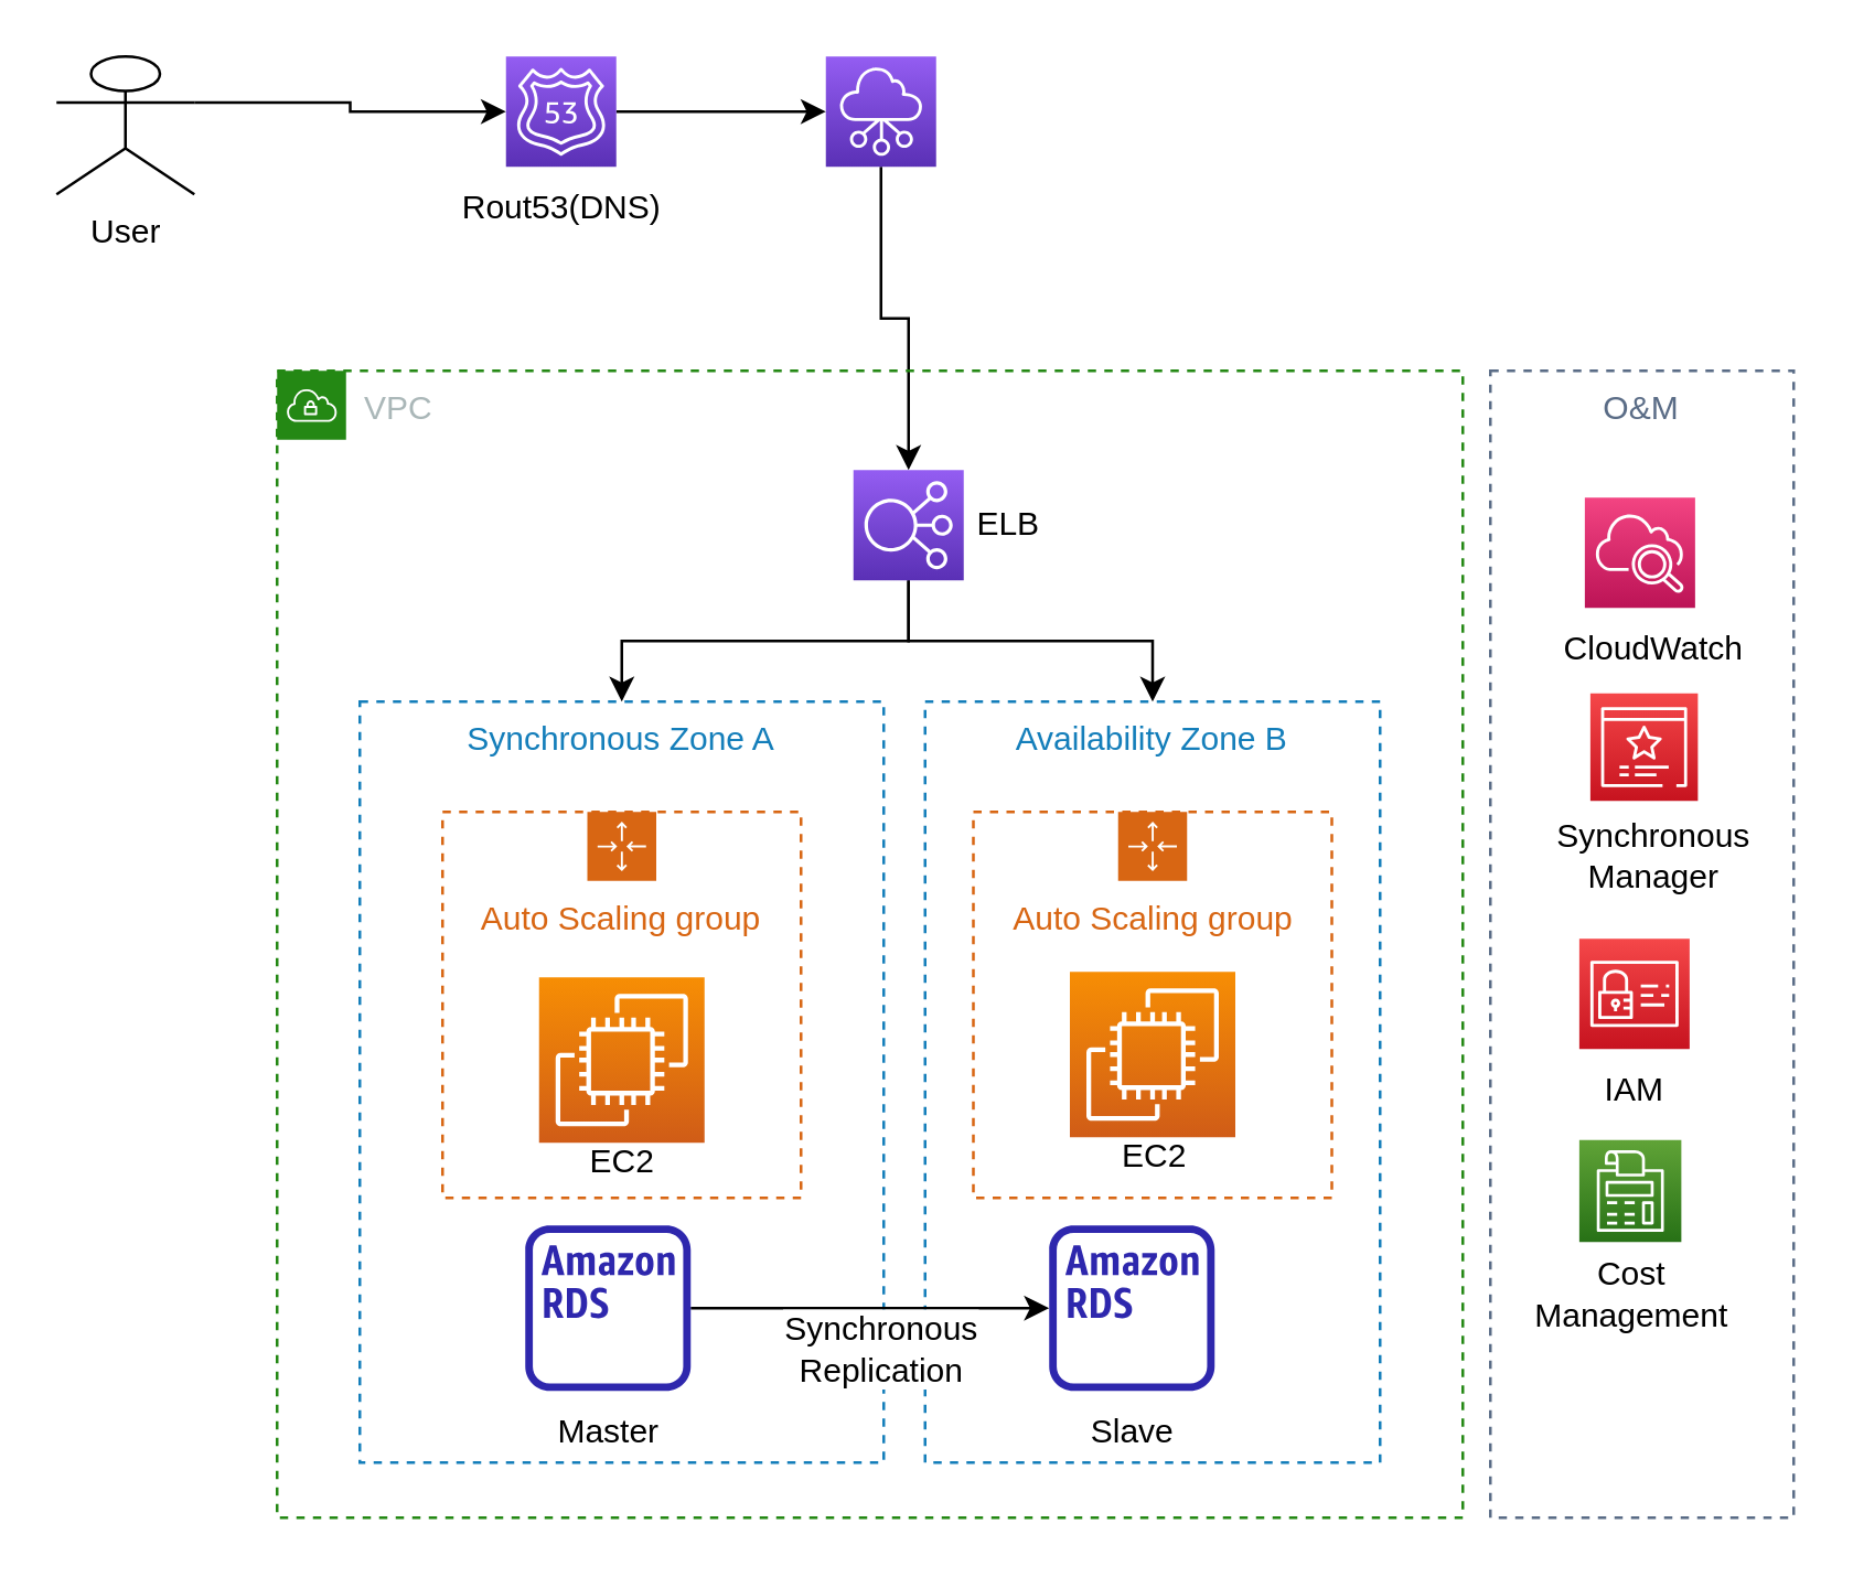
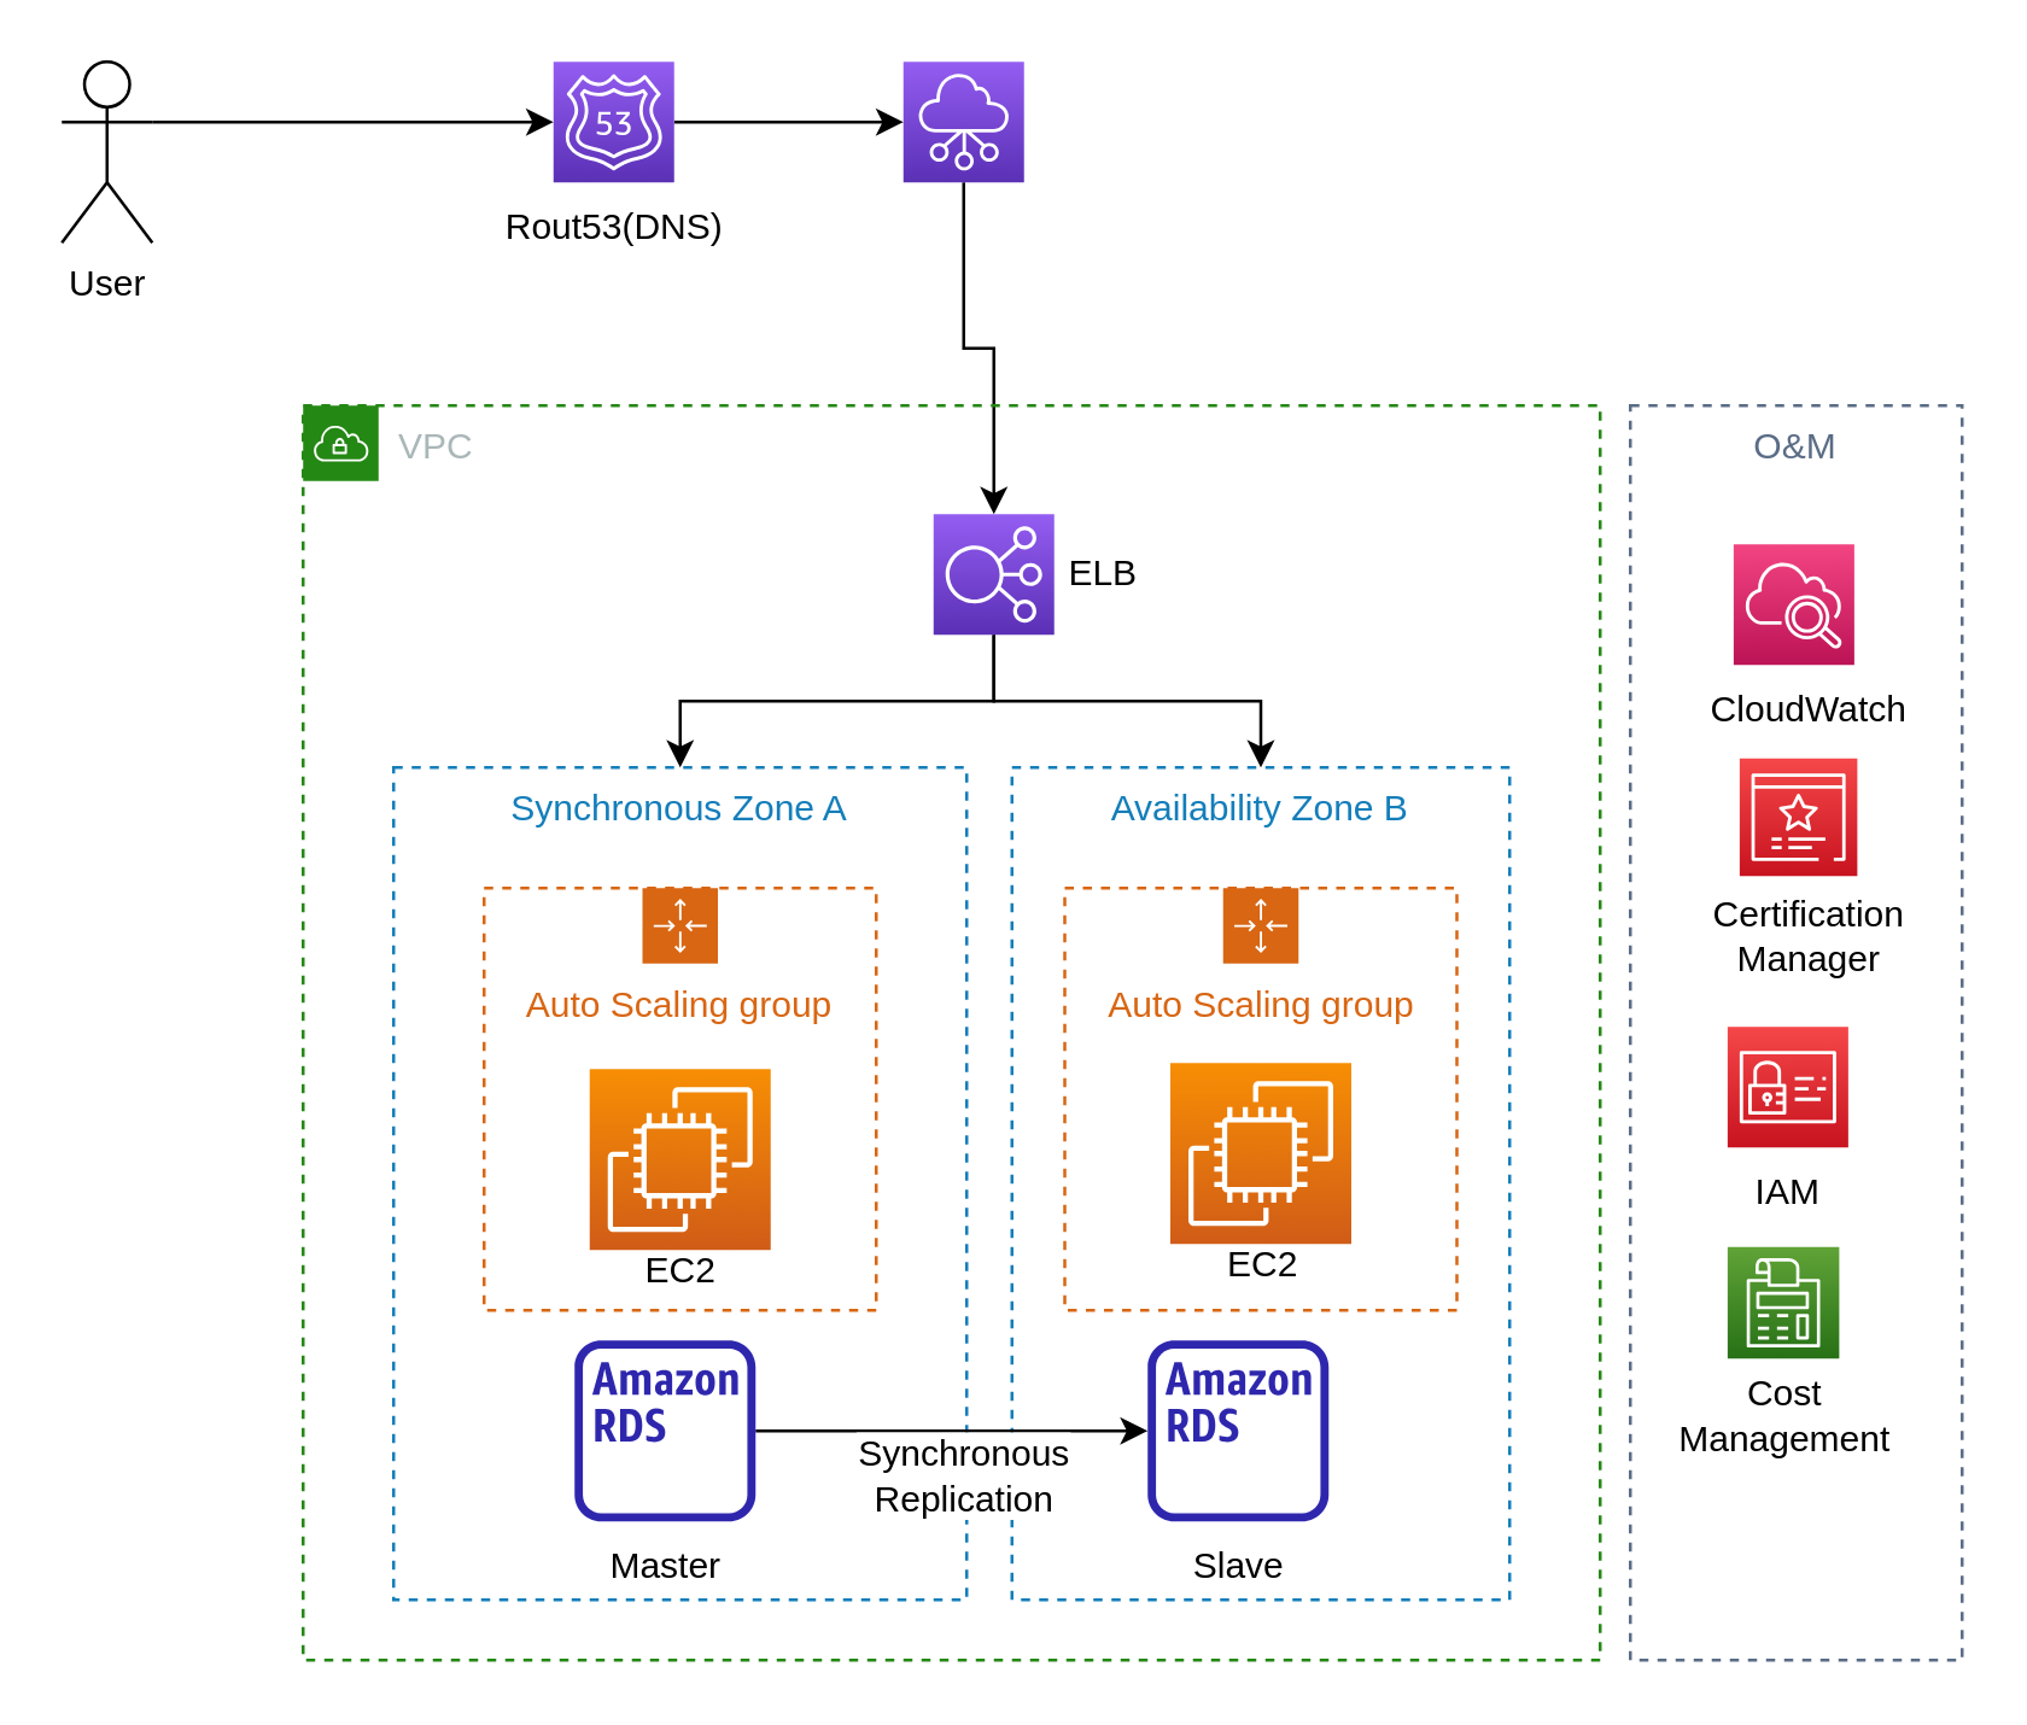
  <mxCell id="0" />
  <mxCell id="1" parent="0" />
  <mxCell id="2" value="O&amp;M" style="fillColor=none;strokeColor=#5A6C86;dashed=1;verticalAlign=top;fontStyle=0;fontColor=#5A6C86;labelBackgroundColor=default;" parent="1" vertex="1"><mxGeometry x="540" y="134" width="110" height="416" as="geometry" /></mxCell>
  <mxCell id="3" value="Synchronous Zone A" style="fillColor=none;strokeColor=#147EBA;dashed=1;verticalAlign=top;fontStyle=0;fontColor=#147EBA;" parent="1" vertex="1"><mxGeometry x="130" y="254" width="190" height="276" as="geometry" /></mxCell>
  <mxCell id="4" value="Availability Zone B" style="fillColor=none;strokeColor=#147EBA;dashed=1;verticalAlign=top;fontStyle=0;fontColor=#147EBA;" parent="1" vertex="1"><mxGeometry x="335" y="254" width="165" height="276" as="geometry" /></mxCell>
  <mxCell id="5" value="Auto Scaling group" style="points=[[0,0],[0.25,0],[0.5,0],[0.75,0],[1,0],[1,0.25],[1,0.5],[1,0.75],[1,1],[0.75,1],[0.5,1],[0.25,1],[0,1],[0,0.75],[0,0.5],[0,0.25]];outlineConnect=0;gradientColor=none;html=1;whiteSpace=wrap;fontSize=12;fontStyle=0;container=1;pointerEvents=0;collapsible=0;recursiveResize=0;shape=mxgraph.aws4.groupCenter;grIcon=mxgraph.aws4.group_auto_scaling_group;grStroke=1;strokeColor=#D86613;fillColor=none;verticalAlign=top;align=center;fontColor=#D86613;dashed=1;spacingTop=25;" parent="1" vertex="1"><mxGeometry x="160" y="294" width="130" height="140" as="geometry" /></mxCell>
  <mxCell id="6" value="" style="sketch=0;points=[[0,0,0],[0.25,0,0],[0.5,0,0],[0.75,0,0],[1,0,0],[0,1,0],[0.25,1,0],[0.5,1,0],[0.75,1,0],[1,1,0],[0,0.25,0],[0,0.5,0],[0,0.75,0],[1,0.25,0],[1,0.5,0],[1,0.75,0]];outlineConnect=0;fontColor=#232F3E;gradientColor=#F78E04;gradientDirection=north;fillColor=#D05C17;strokeColor=#ffffff;dashed=0;verticalLabelPosition=bottom;verticalAlign=top;align=center;html=1;fontSize=12;fontStyle=0;aspect=fixed;shape=mxgraph.aws4.resourceIcon;resIcon=mxgraph.aws4.ec2;" parent="5" vertex="1"><mxGeometry x="35" y="60" width="60" height="60" as="geometry" /></mxCell>
  <mxCell id="7" value="EC2" style="text;html=1;resizable=0;autosize=1;align=center;verticalAlign=middle;points=[];fillColor=none;strokeColor=none;rounded=0;" parent="5" vertex="1"><mxGeometry x="40" y="112" width="50" height="30" as="geometry" /></mxCell>
  <mxCell id="8" style="edgeStyle=orthogonalEdgeStyle;rounded=0;orthogonalLoop=1;jettySize=auto;html=1;" parent="1" source="9" target="28" edge="1"><mxGeometry relative="1" as="geometry" /></mxCell>
  <mxCell id="9" value="" style="sketch=0;outlineConnect=0;fontColor=#232F3E;gradientColor=none;fillColor=#2E27AD;strokeColor=none;dashed=0;verticalLabelPosition=bottom;verticalAlign=top;align=center;html=1;fontSize=12;fontStyle=0;aspect=fixed;pointerEvents=1;shape=mxgraph.aws4.rds_instance_alt;" parent="1" vertex="1"><mxGeometry x="190" y="444" width="60" height="60" as="geometry" /></mxCell>
  <mxCell id="10" value="Auto Scaling group" style="points=[[0,0],[0.25,0],[0.5,0],[0.75,0],[1,0],[1,0.25],[1,0.5],[1,0.75],[1,1],[0.75,1],[0.5,1],[0.25,1],[0,1],[0,0.75],[0,0.5],[0,0.25]];outlineConnect=0;gradientColor=none;html=1;whiteSpace=wrap;fontSize=12;fontStyle=0;container=1;pointerEvents=0;collapsible=0;recursiveResize=0;shape=mxgraph.aws4.groupCenter;grIcon=mxgraph.aws4.group_auto_scaling_group;grStroke=1;strokeColor=#D86613;fillColor=none;verticalAlign=top;align=center;fontColor=#D86613;dashed=1;spacingTop=25;" parent="1" vertex="1"><mxGeometry x="352.5" y="294" width="130" height="140" as="geometry" /></mxCell>
  <mxCell id="11" value="" style="sketch=0;points=[[0,0,0],[0.25,0,0],[0.5,0,0],[0.75,0,0],[1,0,0],[0,1,0],[0.25,1,0],[0.5,1,0],[0.75,1,0],[1,1,0],[0,0.25,0],[0,0.5,0],[0,0.75,0],[1,0.25,0],[1,0.5,0],[1,0.75,0]];outlineConnect=0;fontColor=#232F3E;gradientColor=#F78E04;gradientDirection=north;fillColor=#D05C17;strokeColor=#ffffff;dashed=0;verticalLabelPosition=bottom;verticalAlign=top;align=center;html=1;fontSize=12;fontStyle=0;aspect=fixed;shape=mxgraph.aws4.resourceIcon;resIcon=mxgraph.aws4.ec2;" parent="10" vertex="1"><mxGeometry x="35" y="58" width="60" height="60" as="geometry" /></mxCell>
  <mxCell id="12" value="EC2" style="text;html=1;resizable=0;autosize=1;align=center;verticalAlign=middle;points=[];fillColor=none;strokeColor=none;rounded=0;" parent="10" vertex="1"><mxGeometry x="40" y="110" width="50" height="30" as="geometry" /></mxCell>
  <mxCell id="13" style="edgeStyle=orthogonalEdgeStyle;rounded=0;orthogonalLoop=1;jettySize=auto;html=1;exitX=0.5;exitY=1;exitDx=0;exitDy=0;exitPerimeter=0;" parent="1" source="14" target="24" edge="1"><mxGeometry relative="1" as="geometry" /></mxCell>
  <mxCell id="14" value="" style="sketch=0;points=[[0,0,0],[0.25,0,0],[0.5,0,0],[0.75,0,0],[1,0,0],[0,1,0],[0.25,1,0],[0.5,1,0],[0.75,1,0],[1,1,0],[0,0.25,0],[0,0.5,0],[0,0.75,0],[1,0.25,0],[1,0.5,0],[1,0.75,0]];outlineConnect=0;fontColor=#232F3E;gradientColor=#945DF2;gradientDirection=north;fillColor=#5A30B5;strokeColor=#ffffff;dashed=0;verticalLabelPosition=bottom;verticalAlign=top;align=center;html=1;fontSize=12;fontStyle=0;aspect=fixed;shape=mxgraph.aws4.resourceIcon;resIcon=mxgraph.aws4.networking_and_content_delivery;" parent="1" vertex="1"><mxGeometry x="299" y="20" width="40" height="40" as="geometry" /></mxCell>
  <mxCell id="15" style="edgeStyle=orthogonalEdgeStyle;rounded=0;orthogonalLoop=1;jettySize=auto;html=1;exitX=0.5;exitY=1;exitDx=0;exitDy=0;exitPerimeter=0;" parent="1" source="24" target="3" edge="1"><mxGeometry relative="1" as="geometry" /></mxCell>
  <mxCell id="16" style="edgeStyle=orthogonalEdgeStyle;rounded=0;orthogonalLoop=1;jettySize=auto;html=1;exitX=0.5;exitY=1;exitDx=0;exitDy=0;exitPerimeter=0;" parent="1" source="24" target="4" edge="1"><mxGeometry relative="1" as="geometry" /></mxCell>
  <mxCell id="17" style="edgeStyle=orthogonalEdgeStyle;rounded=0;orthogonalLoop=1;jettySize=auto;html=1;exitX=1;exitY=0.333;exitDx=0;exitDy=0;exitPerimeter=0;entryX=0;entryY=0.5;entryDx=0;entryDy=0;entryPerimeter=0;" parent="1" source="18" target="20" edge="1"><mxGeometry relative="1" as="geometry" /></mxCell>
- <mxCell id="18" value="User" style="shape=umlActor;verticalLabelPosition=bottom;verticalAlign=top;html=1;" parent="1" vertex="1"><mxGeometry x="20" y="20" width="50" height="50" as="geometry" /></mxCell>
+ <mxCell id="18" value="User" style="shape=umlActor;verticalLabelPosition=bottom;verticalAlign=top;html=1;" parent="1" vertex="1"><mxGeometry x="20" y="20" width="30" height="60" as="geometry" /></mxCell>
  <mxCell id="19" style="edgeStyle=orthogonalEdgeStyle;rounded=0;orthogonalLoop=1;jettySize=auto;html=1;exitX=1;exitY=0.5;exitDx=0;exitDy=0;exitPerimeter=0;entryX=0;entryY=0.5;entryDx=0;entryDy=0;entryPerimeter=0;" parent="1" source="20" target="14" edge="1"><mxGeometry relative="1" as="geometry" /></mxCell>
  <mxCell id="20" value="" style="sketch=0;points=[[0,0,0],[0.25,0,0],[0.5,0,0],[0.75,0,0],[1,0,0],[0,1,0],[0.25,1,0],[0.5,1,0],[0.75,1,0],[1,1,0],[0,0.25,0],[0,0.5,0],[0,0.75,0],[1,0.25,0],[1,0.5,0],[1,0.75,0]];outlineConnect=0;fontColor=#232F3E;gradientColor=#945DF2;gradientDirection=north;fillColor=#5A30B5;strokeColor=#ffffff;dashed=0;verticalLabelPosition=bottom;verticalAlign=top;align=center;html=1;fontSize=12;fontStyle=0;aspect=fixed;shape=mxgraph.aws4.resourceIcon;resIcon=mxgraph.aws4.route_53;" parent="1" vertex="1"><mxGeometry x="183" y="20" width="40" height="40" as="geometry" /></mxCell>
  <mxCell id="21" value="Rout53(DNS)" style="text;html=1;resizable=0;autosize=1;align=center;verticalAlign=middle;points=[];fillColor=none;strokeColor=none;rounded=0;" parent="1" vertex="1"><mxGeometry x="153" y="60" width="100" height="30" as="geometry" /></mxCell>
  <mxCell id="22" value="VPC" style="points=[[0,0],[0.25,0],[0.5,0],[0.75,0],[1,0],[1,0.25],[1,0.5],[1,0.75],[1,1],[0.75,1],[0.5,1],[0.25,1],[0,1],[0,0.75],[0,0.5],[0,0.25]];outlineConnect=0;gradientColor=none;html=1;whiteSpace=wrap;fontSize=12;fontStyle=0;container=1;pointerEvents=0;collapsible=0;recursiveResize=0;shape=mxgraph.aws4.group;grIcon=mxgraph.aws4.group_vpc;strokeColor=#248814;fillColor=none;verticalAlign=top;align=left;spacingLeft=30;fontColor=#AAB7B8;dashed=1;" parent="1" vertex="1"><mxGeometry x="100" y="134" width="430" height="416" as="geometry" /></mxCell>
  <mxCell id="23" value="ELB" style="text;html=1;resizable=0;autosize=1;align=center;verticalAlign=middle;points=[];fillColor=none;strokeColor=none;rounded=0;" parent="22" vertex="1"><mxGeometry x="240" y="41" width="50" height="30" as="geometry" /></mxCell>
  <mxCell id="24" value="" style="sketch=0;points=[[0,0,0],[0.25,0,0],[0.5,0,0],[0.75,0,0],[1,0,0],[0,1,0],[0.25,1,0],[0.5,1,0],[0.75,1,0],[1,1,0],[0,0.25,0],[0,0.5,0],[0,0.75,0],[1,0.25,0],[1,0.5,0],[1,0.75,0]];outlineConnect=0;fontColor=#232F3E;gradientColor=#945DF2;gradientDirection=north;fillColor=#5A30B5;strokeColor=#ffffff;dashed=0;verticalLabelPosition=bottom;verticalAlign=top;align=center;html=1;fontSize=12;fontStyle=0;aspect=fixed;shape=mxgraph.aws4.resourceIcon;resIcon=mxgraph.aws4.elastic_load_balancing;" parent="22" vertex="1"><mxGeometry x="209" y="36" width="40" height="40" as="geometry" /></mxCell>
  <mxCell id="25" value="" style="sketch=0;points=[[0,0,0],[0.25,0,0],[0.5,0,0],[0.75,0,0],[1,0,0],[0,1,0],[0.25,1,0],[0.5,1,0],[0.75,1,0],[1,1,0],[0,0.25,0],[0,0.5,0],[0,0.75,0],[1,0.25,0],[1,0.5,0],[1,0.75,0]];points=[[0,0,0],[0.25,0,0],[0.5,0,0],[0.75,0,0],[1,0,0],[0,1,0],[0.25,1,0],[0.5,1,0],[0.75,1,0],[1,1,0],[0,0.25,0],[0,0.5,0],[0,0.75,0],[1,0.25,0],[1,0.5,0],[1,0.75,0]];outlineConnect=0;fontColor=#232F3E;gradientColor=#F34482;gradientDirection=north;fillColor=#BC1356;strokeColor=#ffffff;dashed=0;verticalLabelPosition=bottom;verticalAlign=top;align=center;html=1;fontSize=12;fontStyle=0;aspect=fixed;shape=mxgraph.aws4.resourceIcon;resIcon=mxgraph.aws4.cloudwatch_2;" parent="1" vertex="1"><mxGeometry x="574.25" y="180" width="40" height="40" as="geometry" /></mxCell>
  <mxCell id="26" value="CloudWatch" style="text;html=1;resizable=0;autosize=1;align=center;verticalAlign=middle;points=[];fillColor=none;strokeColor=none;rounded=0;" parent="1" vertex="1"><mxGeometry x="554.25" y="220" width="90" height="30" as="geometry" /></mxCell>
  <mxCell id="27" value="Master" style="text;html=1;resizable=0;autosize=1;align=center;verticalAlign=middle;points=[];fillColor=none;strokeColor=none;rounded=0;" parent="1" vertex="1"><mxGeometry x="190" y="504" width="60" height="30" as="geometry" /></mxCell>
  <mxCell id="28" value="" style="sketch=0;outlineConnect=0;fontColor=#232F3E;gradientColor=none;fillColor=#2E27AD;strokeColor=none;dashed=0;verticalLabelPosition=bottom;verticalAlign=top;align=center;html=1;fontSize=12;fontStyle=0;aspect=fixed;pointerEvents=1;shape=mxgraph.aws4.rds_instance_alt;" parent="1" vertex="1"><mxGeometry x="380" y="444" width="60" height="60" as="geometry" /></mxCell>
  <mxCell id="29" value="Slave" style="text;html=1;resizable=0;autosize=1;align=center;verticalAlign=middle;points=[];fillColor=none;strokeColor=none;rounded=0;" parent="1" vertex="1"><mxGeometry x="385" y="504" width="50" height="30" as="geometry" /></mxCell>
  <mxCell id="30" value="Synchronous&lt;br&gt;Replication" style="text;html=1;resizable=0;autosize=1;align=center;verticalAlign=middle;points=[];rounded=0;labelBackgroundColor=default;" parent="1" vertex="1"><mxGeometry x="274" y="469" width="90" height="40" as="geometry" /></mxCell>
  <mxCell id="31" value="" style="sketch=0;points=[[0,0,0],[0.25,0,0],[0.5,0,0],[0.75,0,0],[1,0,0],[0,1,0],[0.25,1,0],[0.5,1,0],[0.75,1,0],[1,1,0],[0,0.25,0],[0,0.5,0],[0,0.75,0],[1,0.25,0],[1,0.5,0],[1,0.75,0]];outlineConnect=0;fontColor=#232F3E;gradientColor=#F54749;gradientDirection=north;fillColor=#C7131F;strokeColor=#ffffff;dashed=0;verticalLabelPosition=bottom;verticalAlign=top;align=center;html=1;fontSize=12;fontStyle=0;aspect=fixed;shape=mxgraph.aws4.resourceIcon;resIcon=mxgraph.aws4.certificate_manager_3;labelBackgroundColor=default;" parent="1" vertex="1"><mxGeometry x="576.25" y="251" width="39" height="39" as="geometry" /></mxCell>
- <mxCell id="32" value="Synchronous &lt;br&gt;Manager" style="text;html=1;resizable=0;autosize=1;align=center;verticalAlign=middle;points=[];fillColor=none;strokeColor=none;rounded=0;" parent="1" vertex="1"><mxGeometry x="554.25" y="290" width="90" height="40" as="geometry" /></mxCell>
+ <mxCell id="32" value="Certification &lt;br&gt;Manager" style="text;html=1;resizable=0;autosize=1;align=center;verticalAlign=middle;points=[];fillColor=none;strokeColor=none;rounded=0;" parent="1" vertex="1"><mxGeometry x="554.25" y="290" width="90" height="40" as="geometry" /></mxCell>
  <mxCell id="33" value="" style="sketch=0;points=[[0,0,0],[0.25,0,0],[0.5,0,0],[0.75,0,0],[1,0,0],[0,1,0],[0.25,1,0],[0.5,1,0],[0.75,1,0],[1,1,0],[0,0.25,0],[0,0.5,0],[0,0.75,0],[1,0.25,0],[1,0.5,0],[1,0.75,0]];outlineConnect=0;fontColor=#232F3E;gradientColor=#F54749;gradientDirection=north;fillColor=#C7131F;strokeColor=#ffffff;dashed=0;verticalLabelPosition=bottom;verticalAlign=top;align=center;html=1;fontSize=12;fontStyle=0;aspect=fixed;shape=mxgraph.aws4.resourceIcon;resIcon=mxgraph.aws4.identity_and_access_management;labelBackgroundColor=default;" parent="1" vertex="1"><mxGeometry x="572.25" y="340" width="40" height="40" as="geometry" /></mxCell>
  <mxCell id="34" value="IAM" style="text;html=1;resizable=0;autosize=1;align=center;verticalAlign=middle;points=[];fillColor=none;strokeColor=none;rounded=0;" parent="1" vertex="1"><mxGeometry x="572.25" y="380" width="40" height="30" as="geometry" /></mxCell>
  <mxCell id="35" value="" style="sketch=0;points=[[0,0,0],[0.25,0,0],[0.5,0,0],[0.75,0,0],[1,0,0],[0,1,0],[0.25,1,0],[0.5,1,0],[0.75,1,0],[1,1,0],[0,0.25,0],[0,0.5,0],[0,0.75,0],[1,0.25,0],[1,0.5,0],[1,0.75,0]];outlineConnect=0;fontColor=#232F3E;gradientColor=#60A337;gradientDirection=north;fillColor=#277116;strokeColor=#ffffff;dashed=0;verticalLabelPosition=bottom;verticalAlign=top;align=center;html=1;fontSize=12;fontStyle=0;aspect=fixed;shape=mxgraph.aws4.resourceIcon;resIcon=mxgraph.aws4.cost_management;labelBackgroundColor=default;" parent="1" vertex="1"><mxGeometry x="572.25" y="413" width="37" height="37" as="geometry" /></mxCell>
  <mxCell id="36" value="Cost &lt;br&gt;Management" style="text;html=1;resizable=0;autosize=1;align=center;verticalAlign=middle;points=[];fillColor=none;strokeColor=none;rounded=0;" parent="1" vertex="1"><mxGeometry x="545.75" y="449" width="90" height="40" as="geometry" /></mxCell>
